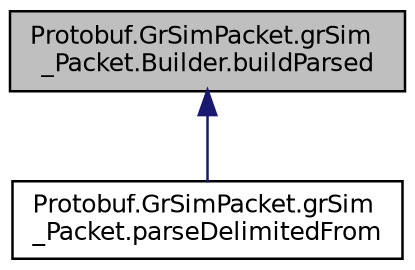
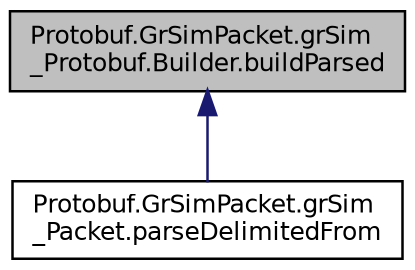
  digraph {
    rankdir=TB
    node [color=black fontname=Helvetica fontsize=10 shape=record style=filled]
-   n1 [fillcolor=grey75 fontcolor=black height=0.2 label="Protobuf.GrSimPacket.grSim\l_Packet.Builder.buildParsed" width=0.4]
+   n1 [fillcolor=grey75 fontcolor=black height=0.2 label="Protobuf.GrSimPacket.grSim\l_Protobuf.Builder.buildParsed" width=0.4]
    n2 [fillcolor=white height=0.2 label="Protobuf.GrSimPacket.grSim\l_Packet.parseDelimitedFrom" width=0.4]
    n1 -> n2 [color=midnightblue dir=back fontname=Helvetica fontsize=10 labelfontname=Helvetica labelfontsize=10 style=solid]
  }
